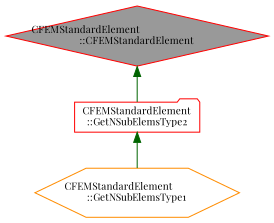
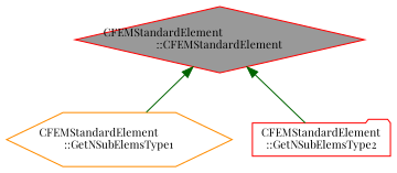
  digraph {
    fontname="Playfair Display"
    rankdir=TB
    node [color=red fillcolor=white fontname="Playfair Display" fontsize=10 style=filled]
    edge [color=darkgreen dir=back fontname="Playfair Display" fontsize=10 labelfontname=Helvetica labelfontsize=10 style=solid]
    n1 [fillcolor=grey60 fontcolor=black height=0.2 label="CFEMStandardElement\l::CFEMStandardElement" shape=diamond width=0.4]
    n2 [color=darkorange height=0.2 label="CFEMStandardElement\l::GetNSubElemsType1" shape=hexagon width=0.4]
    n3 [height=0.2 label="CFEMStandardElement\l::GetNSubElemsType2" shape=folder width=0.4]
-   n3 -> n2
+   n1 -> n2
    n1 -> n3
  }
